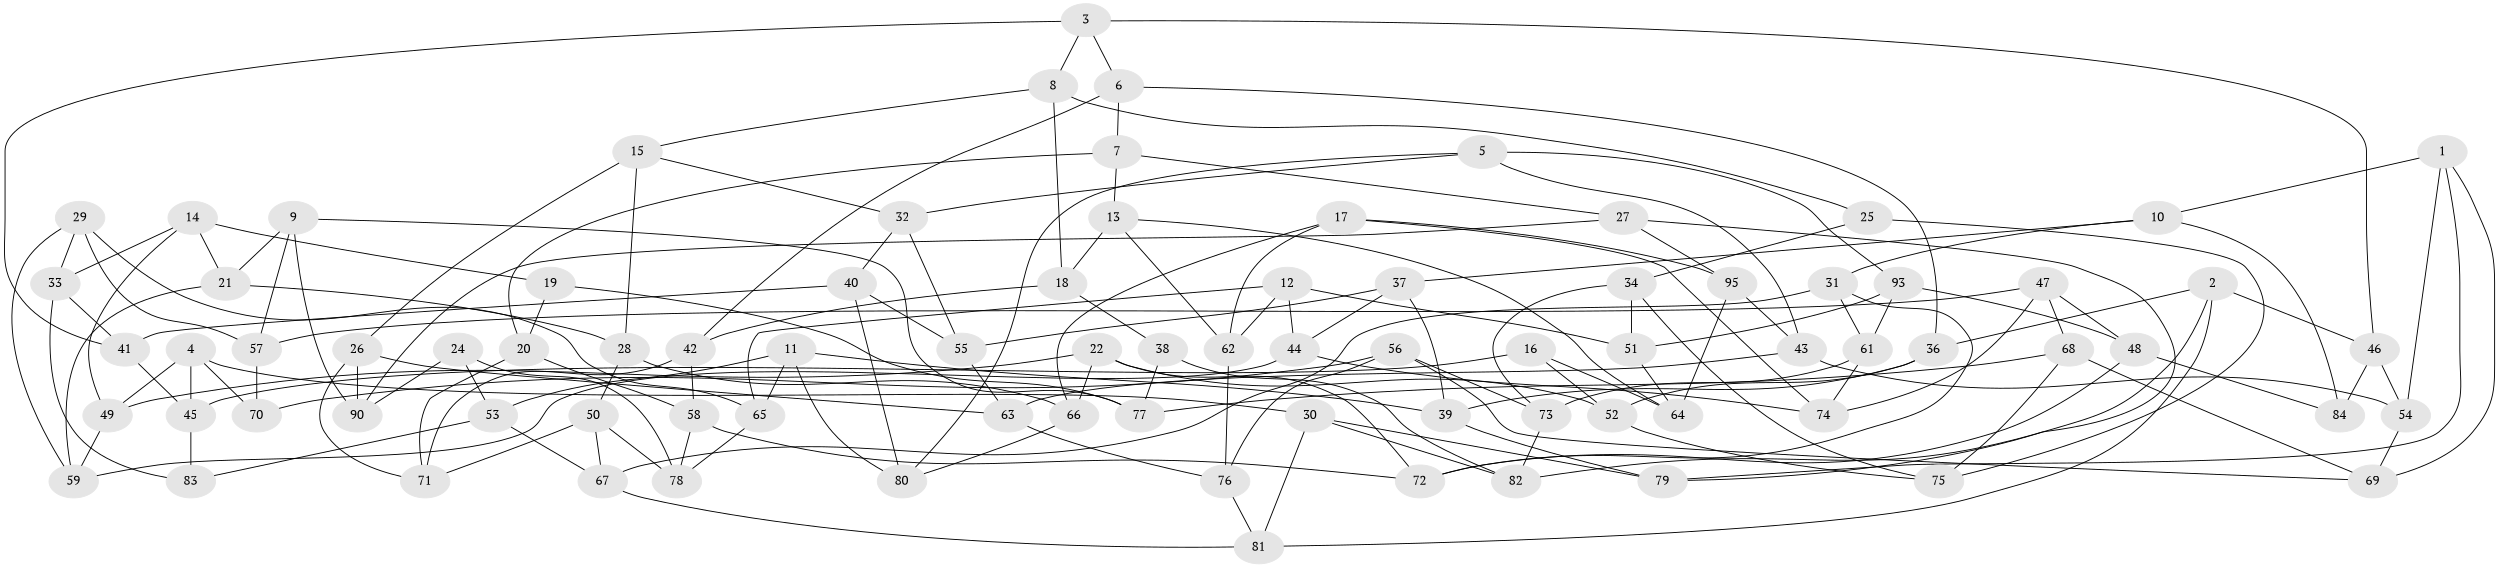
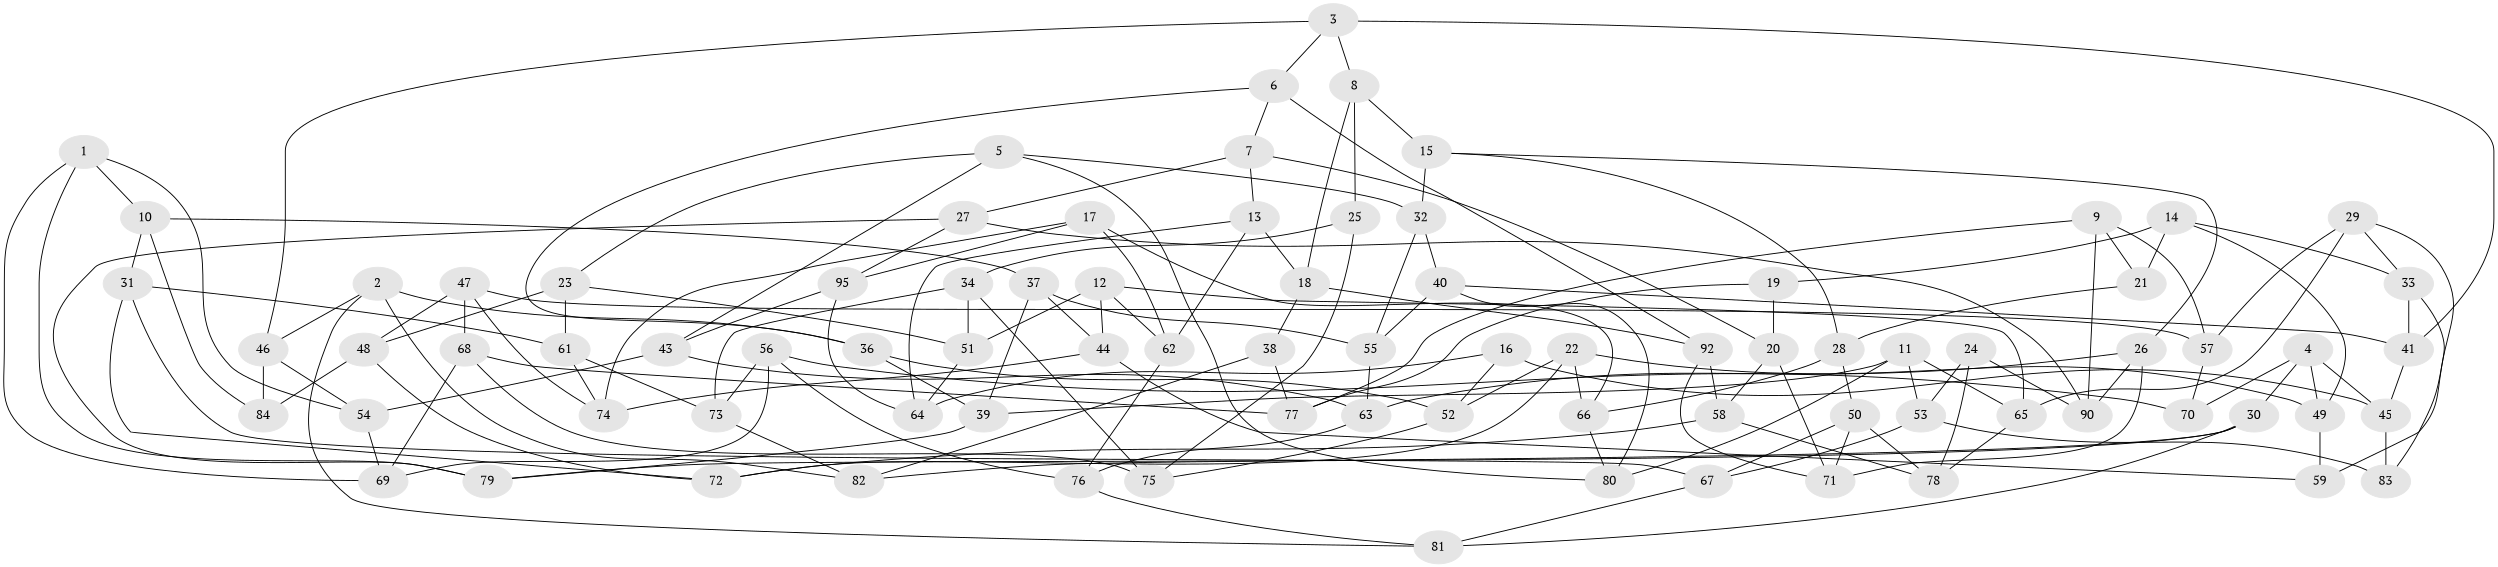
  graph {
    fontname="PT Serif"
    node [color=gray90 fontname="PT Serif" style=filled]
    edge [fontname="PT Serif"]
    1
    10
    54
    69
    79
    31
    37
    84
    2
    36
    46
    81
    82
    39
    52
    3
    6
    8
    41
    7
-   42
+   42 [label=92]
    15
    18
    25
    45
    4
    30
    49
    70
    83
    59
    5
-   23 [label=93]
+   23
    32
    43
    80
    51
    48
    61
    40
    55
    63
    13
    20
    27
    58
    71
    62
    64
    n50 [label=90]
    n51 [label=95]
    26
    28
    38
    34
    75
    9
    21
    57
    77
    72
    67
    44
    11
    53
    65
    78
    12
    74
    76
    14
    19
    33
    66
    50
    16
    24
    17
    22
    73
    29
    47
    68
    56
    1 -- 10
    1 -- 54
    1 -- 69
    1 -- 79
    10 -- 31
    10 -- 37
    10 -- 84
    54 -- 69
    31 -- 61
    31 -- 72
    31 -- 67
    37 -- 39
    37 -- 55
    37 -- 44
    2 -- 36
    2 -- 46
    2 -- 81
    2 -- 82
    36 -- 39
    36 -- 52
    46 -- 54
    46 -- 84
    39 -- 79
    52 -- 75
    3 -- 46
    3 -- 6
    3 -- 8
    3 -- 41
    6 -- 36
    6 -- 7
    6 -- 42
    8 -- 15
    8 -- 18
    8 -- 25
    41 -- 45
    7 -- 13
    7 -- 20
    7 -- 27
    42 -- 58
    42 -- 71
    15 -- 32
    15 -- 26
    15 -- 28
    18 -- 42
    18 -- 38
    25 -- 34
    25 -- 75
    45 -- 83
    4 -- 45
    4 -- 30
    4 -- 49
    4 -- 70
    30 -- 79
    30 -- 81
    30 -- 82
    49 -- 59
    5 -- 23
    5 -- 32
    5 -- 43
    5 -- 80
    23 -- 51
    23 -- 48
    23 -- 61
    32 -- 40
    32 -- 55
    43 -- 54
    43 -- 63
    51 -- 64
    48 -- 84
    48 -- 72
    61 -- 74
    61 -- 73
    40 -- 41
    40 -- 80
    40 -- 55
    55 -- 63
    63 -- 76
    13 -- 18
    13 -- 62
    13 -- 64
    20 -- 58
    20 -- 71
    27 -- 79
    27 -- n50
    27 -- n51
    58 -- 72
    58 -- 78
    62 -- 76
    n51 -- 43
    n51 -- 64
    26 -- 63
    26 -- 71
    26 -- n50
    28 -- 66
    28 -- 50
    38 -- 82
    38 -- 77
    34 -- 51
    34 -- 75
    34 -- 73
    9 -- n50
    9 -- 21
    9 -- 57
    9 -- 77
-   21 -- 59
    21 -- 28
    57 -- 70
    67 -- 81
    44 -- 59
    44 -- 74
    11 -- 39
    11 -- 80
    11 -- 53
    11 -- 65
    53 -- 83
    53 -- 67
    65 -- 78
    12 -- 51
    12 -- 62
    12 -- 44
    12 -- 65
    76 -- 81
    14 -- 49
    14 -- 21
    14 -- 19
    14 -- 33
    19 -- 20
    19 -- 77
    33 -- 41
    33 -- 83
    66 -- 80
    50 -- 71
    50 -- 67
    50 -- 78
    16 -- 52
    16 -- 45
    16 -- 64
    24 -- n50
    24 -- 53
    24 -- 78
    17 -- 62
    17 -- n51
    17 -- 74
    17 -- 66
    22 -- 52
    22 -- 49
    22 -- 72
    22 -- 66
    73 -- 82
    29 -- 59
    29 -- 57
    29 -- 65
    29 -- 33
    47 -- 48
    47 -- 57
    47 -- 74
    47 -- 68
    68 -- 69
    68 -- 75
    68 -- 77
    56 -- 69
    56 -- 70
    56 -- 76
    56 -- 73
  }
